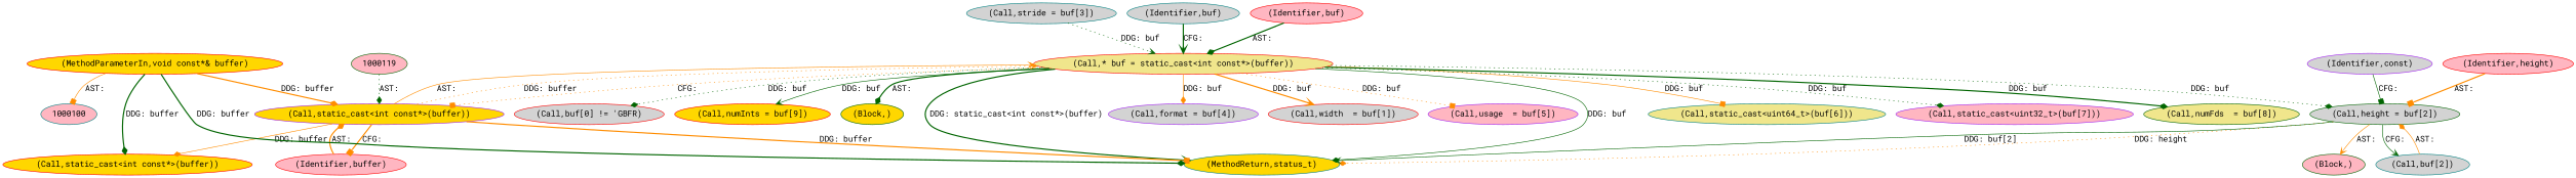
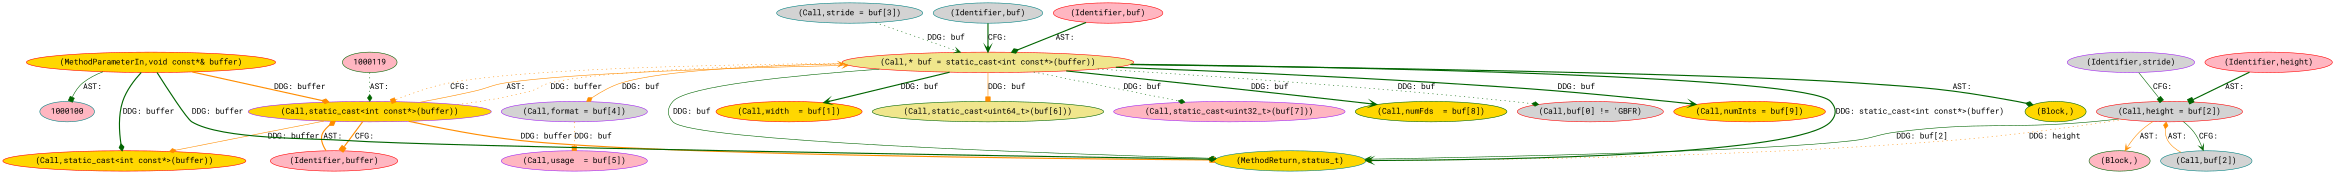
  digraph {
    fontname="Roboto Mono"
    node [color=red fillcolor=lightpink fontname="Roboto Mono" style=filled]
    edge [arrowhead=diamond color=darkgreen fontname="Roboto Mono" style=bold]
-   n1 [color=darkgreen fillcolor=lightgrey label="(Call,height = buf[2])"]
+   n1 [fillcolor=lightgrey label="(Call,height = buf[2])"]
    n2 [color=teal fillcolor=gold label="(MethodReturn,status_t)"]
    n3 [color=teal fillcolor=lightgrey label="(Call,buf[2])"]
    n4 [color=darkgreen label="(Block,)"]
    n5 [fillcolor=khaki label="(Call,* buf = static_cast<int const*>(buffer))"]
    n6 [color=purple fillcolor=gold label="(Call,static_cast<int const*>(buffer))"]
    n7 [color=darkgreen fillcolor=gold label="(Block,)"]
    n8 [color=purple fillcolor=lightgrey label="(Call,format = buf[4])"]
-   n9 [fillcolor=lightgrey label="(Call,width  = buf[1])"]
+   n9 [fillcolor=gold label="(Call,width  = buf[1])"]
    n10 [color=purple label="(Call,usage  = buf[5])"]
-   n11 [color=teal fillcolor=khaki label="(Call,static_cast<uint64_t>(buf[6]))"]
+   n11 [color=darkgreen fillcolor=khaki label="(Call,static_cast<uint64_t>(buf[6]))"]
    n12 [color=purple label="(Call,static_cast<uint32_t>(buf[7]))"]
-   n13 [color=darkgreen fillcolor=khaki label="(Call,numFds  = buf[8])"]
+   n13 [color=darkgreen fillcolor=gold label="(Call,numFds  = buf[8])"]
    n14 [fillcolor=lightgrey label="(Call,buf[0] != 'GBFR)"]
    n15 [fillcolor=gold label="(Call,numInts = buf[9])"]
    n16 [fillcolor=gold label="(Call,static_cast<int const*>(buffer))"]
    n17 [label="(Identifier,buffer)"]
    n18 [color=teal fillcolor=lightgrey label="(Call,stride = buf[3])"]
    n19 [fillcolor=gold label="(MethodParameterIn,void const*& buffer)"]
    1000100 [color=teal]
-   n21 [color=purple fillcolor=lightgrey label="(Identifier,const)"]
+   n21 [color=purple fillcolor=lightgrey label="(Identifier,stride)"]
    n22 [color=teal fillcolor=lightgrey label="(Identifier,buf)"]
    n23 [label="(Identifier,height)"]
    n24 [label="(Identifier,buf)"]
    1000119 [color=darkgreen]
    n1 -> n2 [color=darkorange label="DDG: height" style=dotted]
    n1 -> n2 [arrowhead=vee label="DDG: buf[2]" style=solid]
    n1 -> n3 [arrowhead=vee label="CFG: " style=solid]
    n1 -> n4 [arrowhead=vee color=darkorange label="AST: " style=solid]
    n3 -> n1 [color=darkorange label="AST: " style=solid]
-   n5 -> n1 [label="DDG: buf" style=dotted]
    n5 -> n2 [label="DDG: buf" style=solid]
    n5 -> n2 [arrowhead=vee label="DDG: static_cast<int const*>(buffer)"]
    n5 -> n6 [arrowhead=box color=darkorange label="CFG: " style=dotted]
    n5 -> n7 [label="AST: "]
    n5 -> n8 [color=darkorange label="DDG: buf" style=solid]
-   n5 -> n9 [arrowhead=vee color=darkorange label="DDG: buf"]
-   n5 -> n10 [arrowhead=box color=darkorange label="DDG: buf" style=dotted]
+   n5 -> n9 [arrowhead=vee label="DDG: buf"]
+   n8 -> n10 [arrowhead=box color=darkorange label="DDG: buf" style=dotted]
    n5 -> n11 [arrowhead=box color=darkorange label="DDG: buf" style=solid]
    n5 -> n12 [label="DDG: buf" style=dotted]
-   n5 -> n13 [label="DDG: buf"]
+   n5 -> n13 [arrowhead=vee label="DDG: buf"]
    n5 -> n14 [label="DDG: buf" style=dotted]
-   n5 -> n15 [arrowhead=vee label="DDG: buf" style=solid]
+   n5 -> n15 [arrowhead=vee label="DDG: buf"]
    n6 -> n2 [arrowhead=box color=darkorange label="DDG: buffer"]
    n6 -> n5 [arrowhead=vee color=darkorange label="AST: " style=solid]
    n6 -> n5 [arrowhead=vee color=darkorange label="DDG: buffer" style=dotted]
    n6 -> n16 [color=darkorange label="DDG: buffer" style=solid]
    n6 -> n17 [arrowhead=box color=darkorange label="CFG: "]
    n17 -> n6 [color=darkorange label="AST: "]
    n18 -> n5 [arrowhead=vee label="DDG: buf" style=dotted]
    n19 -> n2 [label="DDG: buffer"]
    n19 -> n6 [color=darkorange label="DDG: buffer"]
    n19 -> n16 [label="DDG: buffer"]
-   n19 -> 1000100 [arrowhead=box color=darkorange label="AST: " style=solid]
+   n19 -> 1000100 [arrowhead=box label="AST: " style=solid]
    n21 -> n1 [arrowhead=box label="CFG: " style=solid]
    n22 -> n5 [arrowhead=vee label="CFG: "]
-   n23 -> n1 [arrowhead=box color=darkorange label="AST: "]
+   n23 -> n1 [arrowhead=box label="AST: "]
    n24 -> n5 [label="AST: "]
    1000119 -> n6 [label="AST: " style=dotted]
  }
